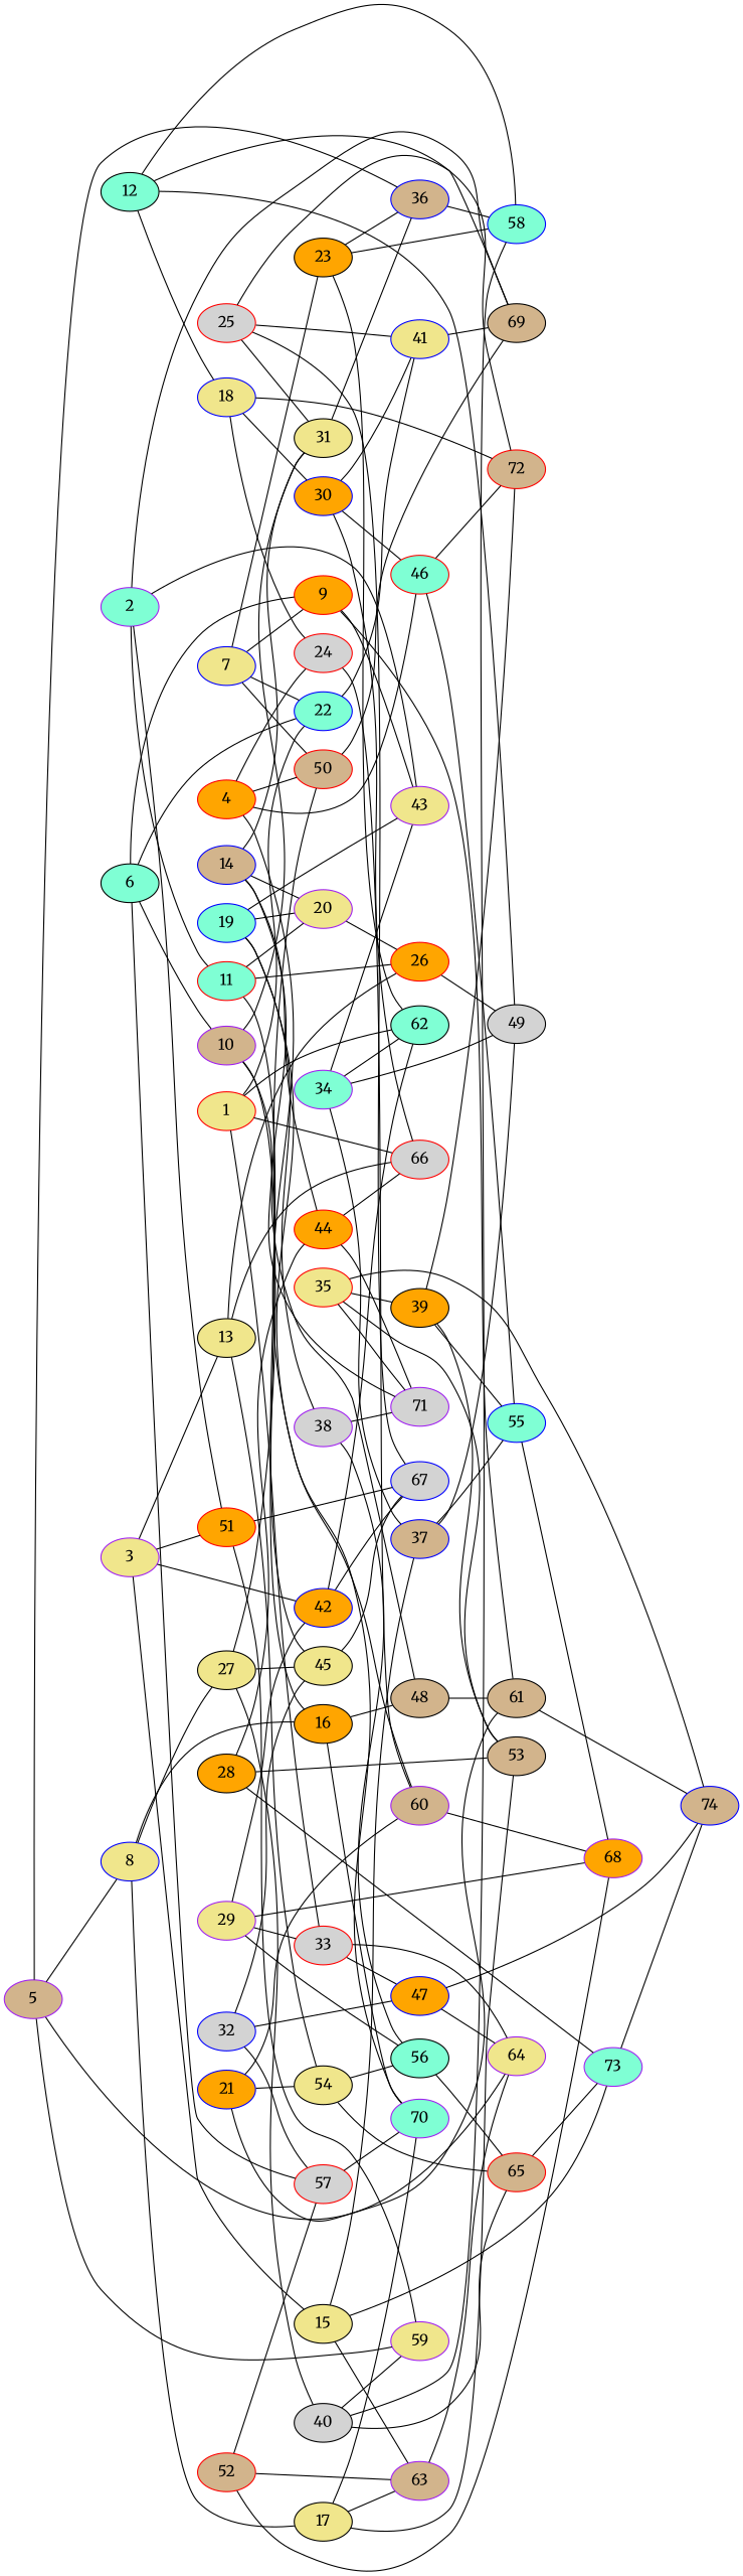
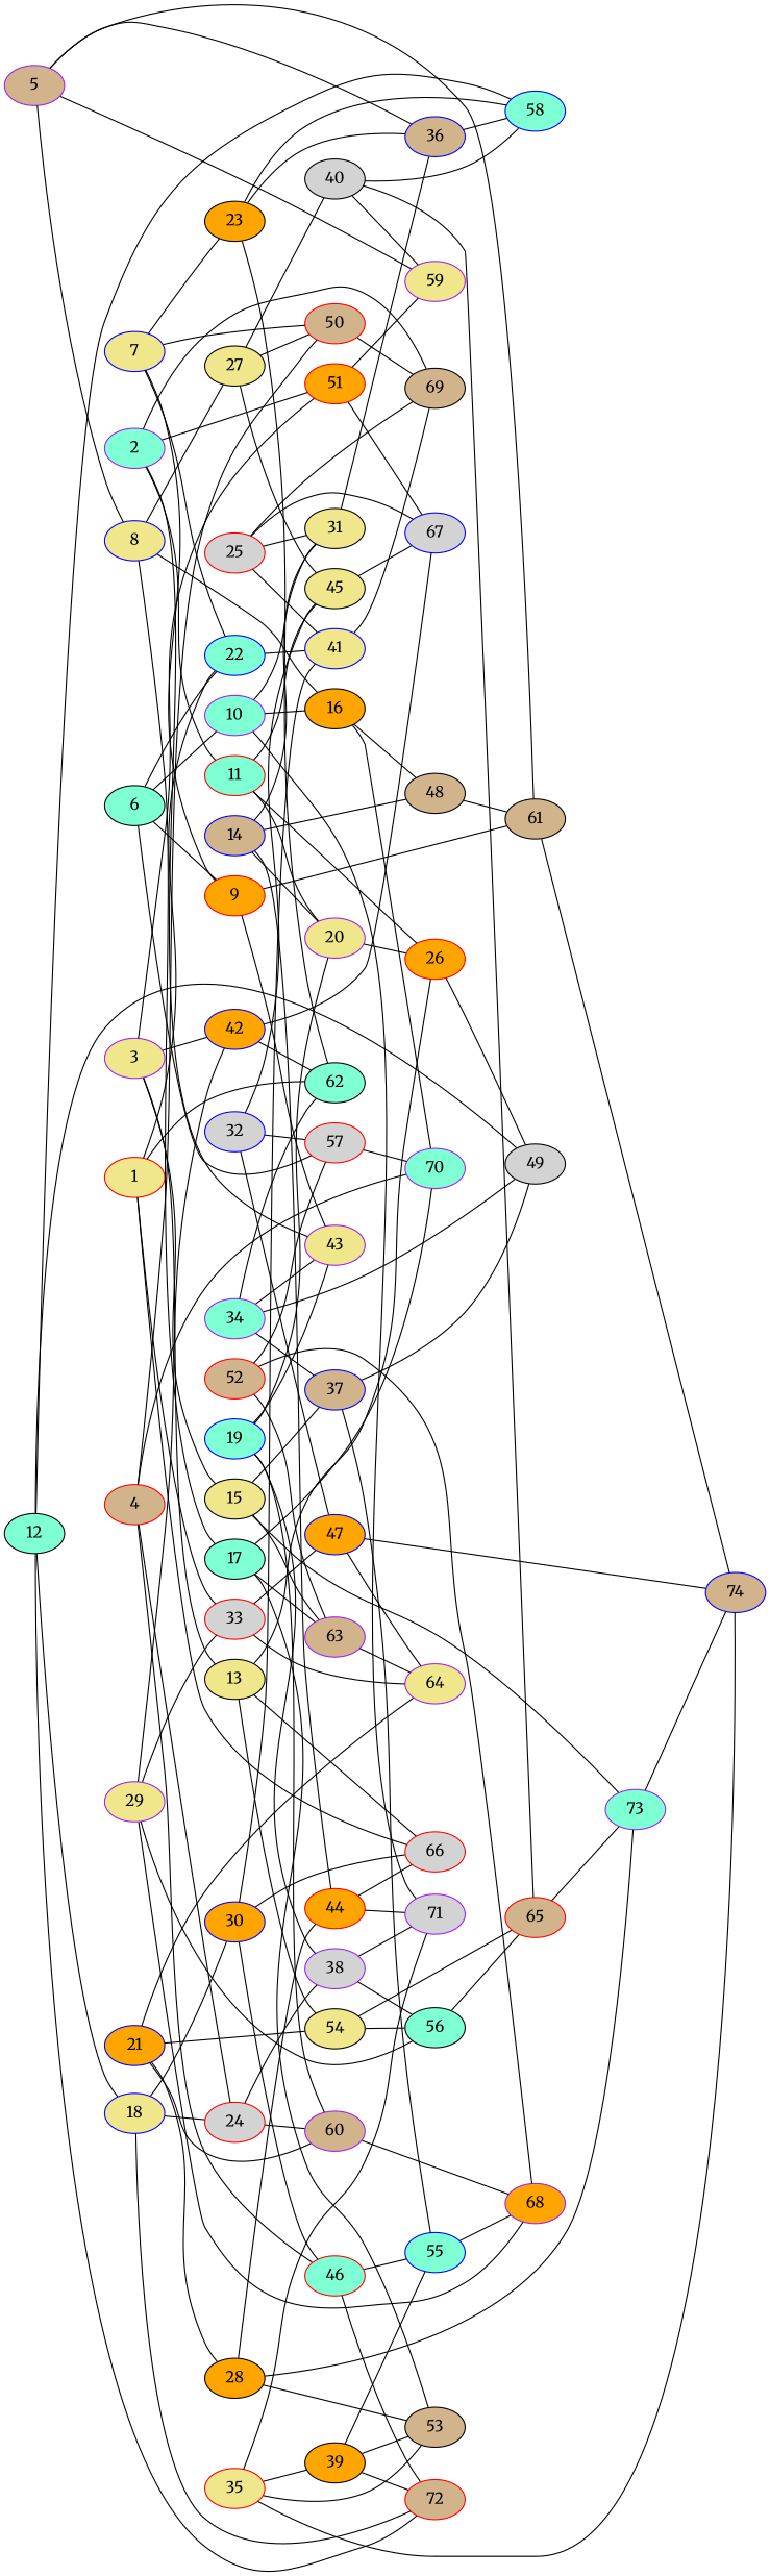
  graph {
    fontname=Merriweather
    rankdir=LR
    node [color=black fillcolor=khaki fontname=Merriweather style=filled]
    edge [fontname=Merriweather]
    1 [color=red]
    22 [color=blue fillcolor=aquamarine]
    33 [color=red fillcolor=lightgrey]
    62 [fillcolor=aquamarine]
    66 [color=red fillcolor=lightgrey]
    41 [color=blue]
    64 [color=purple]
    47 [color=blue fillcolor=orange]
    2 [color=purple fillcolor=aquamarine]
    11 [color=red fillcolor=aquamarine]
    43 [color=purple]
    51 [color=red fillcolor=orange]
    69 [fillcolor=tan]
    20 [color=purple]
    26 [color=red fillcolor=orange]
    45
    59 [color=purple]
    67 [color=blue fillcolor=lightgrey]
    3 [color=purple]
    13
    15
    42 [color=blue fillcolor=orange]
    54
    37 [color=blue fillcolor=tan]
    63 [color=purple fillcolor=tan]
    73 [color=purple fillcolor=aquamarine]
-   4 [color=red fillcolor=orange]
+   4 [color=red fillcolor=tan]
    24 [color=red fillcolor=lightgrey]
    46 [color=red fillcolor=aquamarine]
    50 [color=red fillcolor=tan]
    70 [color=purple fillcolor=aquamarine]
    38 [color=purple fillcolor=lightgrey]
    60 [color=purple fillcolor=tan]
    72 [color=red fillcolor=tan]
    55 [color=blue fillcolor=aquamarine]
    5 [color=purple fillcolor=tan]
    8 [color=blue]
    36 [color=blue fillcolor=tan]
    61 [fillcolor=tan]
    16 [fillcolor=orange]
-   17
+   17 [fillcolor=aquamarine]
    27
    58 [color=blue fillcolor=aquamarine]
    74 [color=blue fillcolor=tan]
    6 [fillcolor=aquamarine]
    9 [color=red fillcolor=orange]
-   10 [color=purple fillcolor=tan]
+   10 [color=purple fillcolor=aquamarine]
    57 [color=red fillcolor=lightgrey]
    31
    71 [color=purple fillcolor=lightgrey]
    7 [color=blue]
    23 [fillcolor=orange]
    48 [fillcolor=tan]
    53 [fillcolor=tan]
    40 [fillcolor=lightgrey]
    49 [fillcolor=lightgrey]
    12 [fillcolor=aquamarine]
    18 [color=blue]
    30 [color=blue fillcolor=orange]
    56 [fillcolor=aquamarine]
    65 [color=red fillcolor=tan]
    14 [color=blue fillcolor=tan]
    44 [color=red fillcolor=orange]
    19 [color=blue fillcolor=aquamarine]
    68 [color=purple fillcolor=orange]
    21 [color=blue fillcolor=orange]
    28 [fillcolor=orange]
    25 [color=red fillcolor=lightgrey]
    29 [color=purple]
    32 [color=blue fillcolor=lightgrey]
    52 [color=red fillcolor=tan]
    34 [color=purple fillcolor=aquamarine]
    35 [color=red]
    39 [fillcolor=orange]
    1 -- 22
    1 -- 33
    1 -- 62
    1 -- 66
    22 -- 41
    33 -- 64
    33 -- 47
    41 -- 69
    47 -- 64
    47 -- 74
    2 -- 11
    2 -- 43
    2 -- 51
    2 -- 69
    11 -- 20
    11 -- 26
    11 -- 45
    51 -- 59
    51 -- 67
    20 -- 26
    26 -- 49
    45 -- 67
    3 -- 51
    3 -- 13
    3 -- 15
    3 -- 42
    13 -- 66
    13 -- 26
    13 -- 54
    15 -- 37
    15 -- 63
    15 -- 73
    42 -- 62
    42 -- 67
    54 -- 56
    54 -- 65
    37 -- 55
    37 -- 49
    63 -- 64
    73 -- 74
    4 -- 24
    4 -- 46
    4 -- 50
    4 -- 70
+   24 -- 38
    24 -- 60
    46 -- 72
    46 -- 55
    50 -- 69
    38 -- 71
    38 -- 56
    60 -- 68
    55 -- 68
    5 -- 59
    5 -- 8
    5 -- 36
    5 -- 61
    8 -- 16
    8 -- 17
    8 -- 27
    36 -- 58
    61 -- 74
    16 -- 70
    16 -- 48
    17 -- 63
    17 -- 70
    17 -- 53
    27 -- 45
    27 -- 50
    27 -- 40
    6 -- 22
    6 -- 9
    6 -- 10
    6 -- 57
    9 -- 43
    9 -- 61
    10 -- 16
    10 -- 31
    10 -- 71
    57 -- 70
    31 -- 36
    7 -- 22
    7 -- 50
    7 -- 9
    7 -- 23
    23 -- 62
    23 -- 36
    23 -- 58
    48 -- 61
    40 -- 59
    40 -- 58
    40 -- 65
    12 -- 72
    12 -- 58
    12 -- 49
    12 -- 18
    18 -- 24
    18 -- 72
    18 -- 30
    30 -- 66
    30 -- 41
    30 -- 46
    56 -- 65
    65 -- 73
    14 -- 20
    14 -- 31
    14 -- 48
    14 -- 44
    44 -- 66
    44 -- 71
    19 -- 43
    19 -- 20
    19 -- 38
    19 -- 60
    21 -- 64
    21 -- 54
    21 -- 60
+   21 -- 28
    28 -- 73
    28 -- 53
    28 -- 44
    25 -- 41
    25 -- 69
    25 -- 67
    25 -- 31
    29 -- 33
    29 -- 42
    29 -- 56
    29 -- 68
    32 -- 47
    32 -- 45
    32 -- 57
    52 -- 63
    52 -- 57
    52 -- 68
    34 -- 62
    34 -- 43
    34 -- 37
    34 -- 49
    35 -- 74
    35 -- 71
    35 -- 53
    35 -- 39
    39 -- 72
    39 -- 55
    39 -- 53
  }
